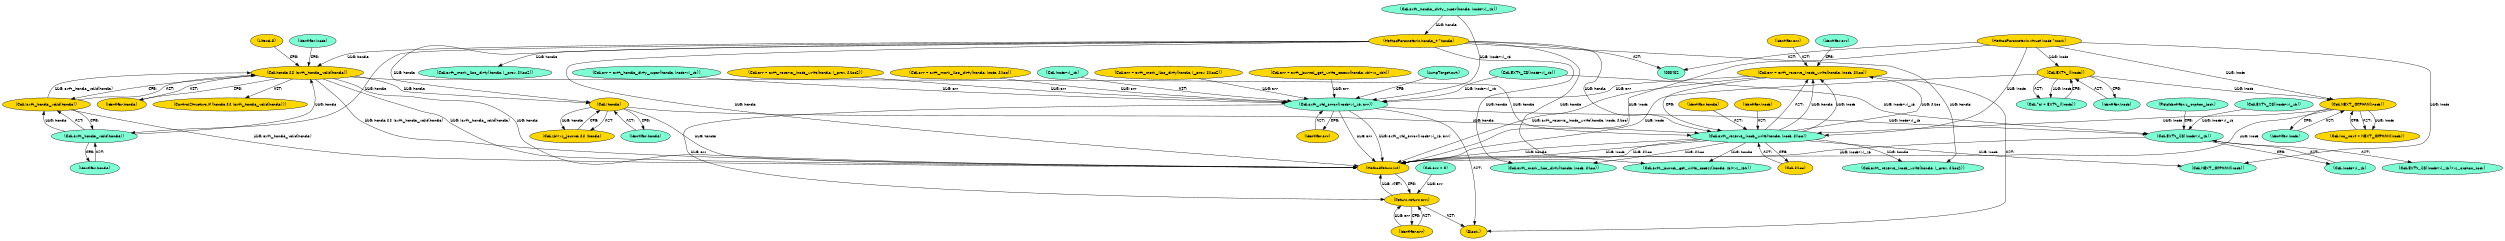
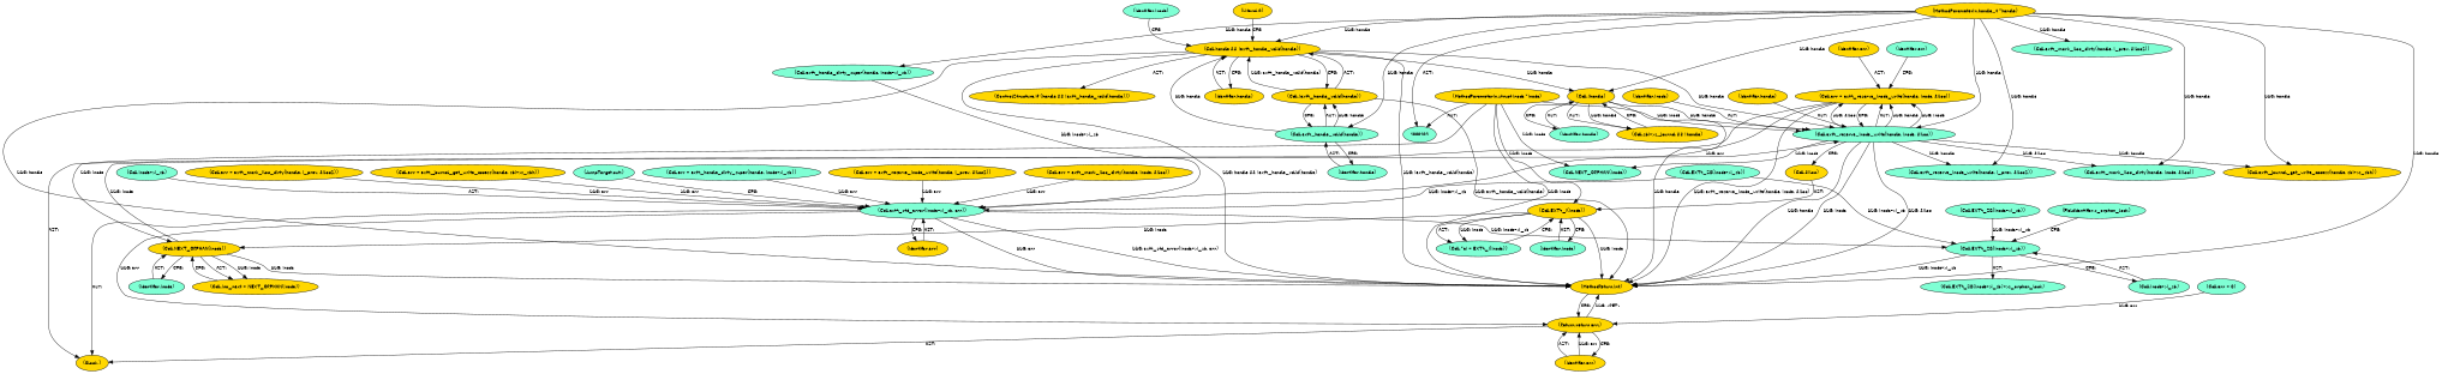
  digraph {
    fontname="Patrick Hand"
    node [fillcolor=gold fontname="Patrick Hand" style=filled]
    edge [fontname="Patrick Hand"]
    n1 [label="(Call,err = ext4_reserve_inode_write(handle, inode, &iloc))"]
    n2 [fillcolor=aquamarine label="(Call,ext4_reserve_inode_write(handle, inode, &iloc))"]
    n3 [fillcolor=aquamarine label="(Call,ext4_std_error(inode->i_sb, err))"]
    n4 [label="(Block,)"]
    n5 [label="(MethodReturn,int)"]
    n6 [label="(Call,&iloc)"]
    n7 [fillcolor=aquamarine label="(Call,NEXT_ORPHAN(inode))"]
    n8 [fillcolor=aquamarine label="(Call,ext4_mark_iloc_dirty(handle, inode, &iloc))"]
-   n9 [fillcolor=aquamarine label="(Call,ext4_journal_get_write_access(handle, sbi->s_sbh))"]
+   n9 [label="(Call,ext4_journal_get_write_access(handle, sbi->s_sbh))"]
    n10 [fillcolor=aquamarine label="(Call,ext4_reserve_inode_write(handle, i_prev, &iloc2))"]
    n11 [fillcolor=aquamarine label="(Call,EXT4_SB(inode->i_sb))"]
    n12 [label="(Return,return err;)"]
    n13 [label="(Identifier,err)"]
    n14 [label="(Call,handle && !ext4_handle_valid(handle))"]
    n15 [label="(Call,!ext4_handle_valid(handle))"]
    n16 [label="(Call,!handle)"]
    n17 [label="(ControlStructure,if (handle && !ext4_handle_valid(handle)))"]
    n18 [label="(Identifier,handle)"]
    n19 [fillcolor=aquamarine label="(Call,ext4_handle_valid(handle))"]
    n20 [fillcolor=aquamarine label="(Identifier,handle)"]
    n21 [label="(Call,sbi->s_journal && !handle)"]
    n22 [fillcolor=aquamarine label="(Identifier,handle)"]
    n23 [label="(MethodParameterIn,handle_t *handle)"]
    n24 [fillcolor=aquamarine label="(Call,ext4_mark_iloc_dirty(handle, i_prev, &iloc2))"]
    n25 [fillcolor=aquamarine label="(Call,ext4_handle_dirty_super(handle, inode->i_sb))"]
    1000102 [fillcolor=aquamarine]
    n27 [label="(Call,NEXT_ORPHAN(inode))"]
    n28 [label="(Call,ino_next = NEXT_ORPHAN(inode))"]
    n29 [fillcolor=aquamarine label="(Identifier,inode)"]
    n30 [label="(Call,EXT4_I(inode))"]
    n31 [fillcolor=aquamarine label="(Call,*ei = EXT4_I(inode))"]
    n32 [fillcolor=aquamarine label="(Identifier,inode)"]
-   n33 [label="(MethodParameterIn,struct inode *mark)"]
+   n33 [label="(MethodParameterIn,struct inode *inode)"]
    n34 [fillcolor=aquamarine label="(Call,inode->i_sb)"]
    n35 [fillcolor=aquamarine label="(Call,EXT4_SB(inode->i_sb)->s_orphan_lock)"]
    n36 [label="(Identifier,err)"]
    n37 [fillcolor=aquamarine label="(JumpTarget,out:)"]
    n38 [fillcolor=aquamarine label="(Call,EXT4_SB(inode->i_sb))"]
    n39 [fillcolor=aquamarine label="(Identifier,err)"]
    n40 [fillcolor=aquamarine label="(Call,err = ext4_handle_dirty_super(handle, inode->i_sb))"]
    n41 [fillcolor=aquamarine label="(FieldIdentifier,s_orphan_lock)"]
    n42 [label="(Literal,0)"]
    n43 [fillcolor=aquamarine label="(Identifier,inode)"]
    n44 [label="(Call,err = ext4_reserve_inode_write(handle, i_prev, &iloc2))"]
    n45 [fillcolor=aquamarine label="(Call,err = 0)"]
    n46 [label="(Call,err = ext4_mark_iloc_dirty(handle, inode, &iloc))"]
    n47 [fillcolor=aquamarine label="(Call,inode->i_sb)"]
    n48 [label="(Call,err = ext4_mark_iloc_dirty(handle, i_prev, &iloc2))"]
    n49 [fillcolor=aquamarine label="(Call,EXT4_SB(inode->i_sb))"]
    n50 [label="(Identifier,handle)"]
    n51 [label="(Identifier,inode)"]
    n52 [label="(Identifier,err)"]
    n53 [label="(Call,err = ext4_journal_get_write_access(handle, sbi->s_sbh))"]
    n1 -> n2 [label="CFG: "]
    n1 -> n3 [label="DDG: err"]
    n1 -> n4 [label="AST: "]
    n1 -> n5 [label="DDG: ext4_reserve_inode_write(handle, inode, &iloc)"]
    n2 -> n1 [label="AST: "]
    n2 -> n1 [label="DDG: handle"]
    n2 -> n1 [label="DDG: inode"]
    n2 -> n1 [label="DDG: &iloc"]
    n2 -> n5 [label="DDG: handle"]
    n2 -> n5 [label="DDG: inode"]
    n2 -> n5 [label="DDG: &iloc"]
    n2 -> n6 [label="CFG: "]
    n2 -> n7 [label="DDG: inode"]
    n2 -> n8 [label="DDG: &iloc"]
    n2 -> n9 [label="DDG: handle"]
    n2 -> n10 [label="DDG: handle"]
    n3 -> n4 [label="AST: "]
    n3 -> n5 [label="DDG: err"]
    n3 -> n5 [label="DDG: ext4_std_error(inode->i_sb, err)"]
    n3 -> n11 [label="DDG: inode->i_sb"]
    n3 -> n12 [label="DDG: err"]
    n3 -> n13 [label="CFG: "]
    n5 -> n12 [label="CFG: "]
-   n6 -> n2 [label="AST: "]
+   n6 -> n30 [label="AST: "]
    n11 -> n5 [label="DDG: inode->i_sb"]
    n11 -> n34 [label="CFG: "]
    n11 -> n35 [label="AST: "]
    n12 -> n4 [label="AST: "]
    n12 -> n5 [label="DDG: <RET>"]
    n12 -> n36 [label="CFG: "]
    n13 -> n3 [label="AST: "]
    n14 -> n2 [label="DDG: handle"]
    n14 -> n5 [label="DDG: handle"]
    n14 -> n5 [label="DDG: handle && !ext4_handle_valid(handle)"]
    n14 -> n5 [label="DDG: !ext4_handle_valid(handle)"]
    n14 -> n15 [label="CFG: "]
    n14 -> n16 [label="DDG: handle"]
    n14 -> n17 [label="AST: "]
    n14 -> n18 [label="CFG: "]
    n15 -> n5 [label="DDG: ext4_handle_valid(handle)"]
    n15 -> n14 [label="AST: "]
    n15 -> n14 [label="DDG: ext4_handle_valid(handle)"]
    n15 -> n19 [label="CFG: "]
    n16 -> n2 [label="DDG: handle"]
    n16 -> n5 [label="DDG: handle"]
    n16 -> n20 [label="CFG: "]
    n16 -> n21 [label="AST: "]
    n16 -> n21 [label="DDG: handle"]
    n18 -> n14 [label="AST: "]
    n19 -> n14 [label="DDG: handle"]
    n19 -> n15 [label="AST: "]
    n19 -> n15 [label="DDG: handle"]
    n19 -> n22 [label="CFG: "]
    n20 -> n16 [label="AST: "]
    n21 -> n16 [label="CFG: "]
    n22 -> n19 [label="AST: "]
    n23 -> n2 [label="DDG: handle"]
    n23 -> n5 [label="DDG: handle"]
    n23 -> n8 [label="DDG: handle"]
    n23 -> n9 [label="DDG: handle"]
    n23 -> n10 [label="DDG: handle"]
    n23 -> n14 [label="DDG: handle"]
    n23 -> n16 [label="DDG: handle"]
    n23 -> n19 [label="DDG: handle"]
    n23 -> n24 [label="DDG: handle"]
-   n25 -> n23 [label="DDG: handle"]
+   n23 -> n25 [label="DDG: handle"]
    n23 -> 1000102 [label="AST: "]
    n25 -> n3 [label="DDG: inode->i_sb"]
    n27 -> n2 [label="DDG: inode"]
    n27 -> n5 [label="DDG: inode"]
    n27 -> n28 [label="AST: "]
    n27 -> n28 [label="DDG: inode"]
    n27 -> n29 [label="CFG: "]
    n28 -> n27 [label="CFG: "]
    n29 -> n27 [label="AST: "]
    n30 -> n5 [label="DDG: inode"]
    n30 -> n27 [label="DDG: inode"]
    n30 -> n31 [label="AST: "]
    n30 -> n31 [label="DDG: inode"]
    n30 -> n32 [label="CFG: "]
    n31 -> n30 [label="CFG: "]
    n32 -> n30 [label="AST: "]
    n33 -> n2 [label="DDG: inode"]
    n33 -> n5 [label="DDG: inode"]
    n33 -> n7 [label="DDG: inode"]
    n33 -> 1000102 [label="AST: "]
    n33 -> n27 [label="DDG: inode"]
    n33 -> n30 [label="DDG: inode"]
    n34 -> n11 [label="AST: "]
    n36 -> n12 [label="AST: "]
    n36 -> n12 [label="DDG: err"]
    n37 -> n3 [label="CFG: "]
    n38 -> n3 [label="DDG: inode->i_sb"]
    n38 -> n11 [label="DDG: inode->i_sb"]
    n39 -> n1 [label="CFG: "]
    n40 -> n3 [label="DDG: err"]
    n41 -> n11 [label="CFG: "]
    n42 -> n14 [label="CFG: "]
    n43 -> n14 [label="CFG: "]
    n44 -> n3 [label="DDG: err"]
    n45 -> n12 [label="DDG: err"]
    n46 -> n3 [label="DDG: err"]
    n47 -> n3 [label="AST: "]
    n48 -> n3 [label="DDG: err"]
    n49 -> n11 [label="DDG: inode->i_sb"]
    n50 -> n2 [label="AST: "]
    n51 -> n2 [label="AST: "]
    n52 -> n1 [label="AST: "]
    n53 -> n3 [label="DDG: err"]
  }
